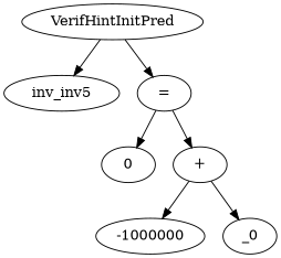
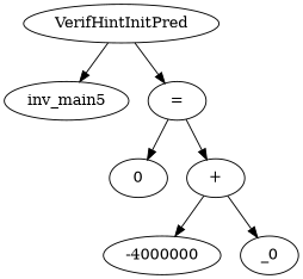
  digraph {
-   n1 [label=inv_inv5]
+   n1 [label=inv_main5]
    n2 [label=VerifHintInitPred]
    n3 [label="="]
    n4 [label=0]
    n5 [label="+"]
-   n6 [label=-1000000]
+   n6 [label=-4000000]
    n7 [label=_0]
    n2 -> n1
    n2 -> n3
    n3 -> n4
    n3 -> n5
    n5 -> n6
    n5 -> n7
  }
